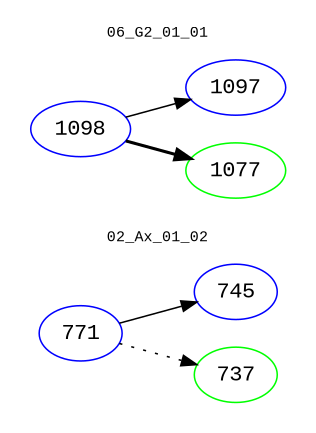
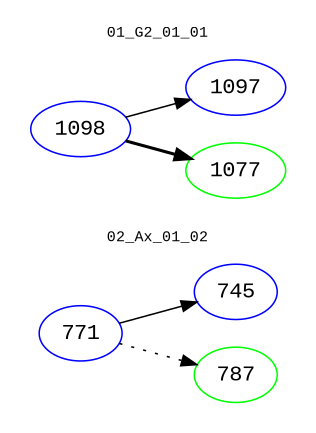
  digraph {
    fontname="Liberation Mono"
    rankdir=LR
    node [color=blue fontname="Liberation Mono"]
    edge [color=black fontname="Liberation Mono" style=solid]
    n1 [label=771]
-   n2 [color=green label=737]
+   n2 [color=green label=787]
    n3 [label=745]
    n4 [label=1098]
    n5 [color=green label=1077]
    n6 [label=1097]
    subgraph cluster_1 {
      color=white
      fontsize=10
      label="02_Ax_01_02"
      n1
      n2
      n3
    }
    subgraph cluster_2 {
      color=white
      fontsize=10
-     label="06_G2_01_01"
+     label="01_G2_01_01"
      n4
      n5
      n6
    }
    n1 -> n2 [style=dotted]
    n1 -> n3
    n4 -> n5 [style=bold]
    n4 -> n6
  }
